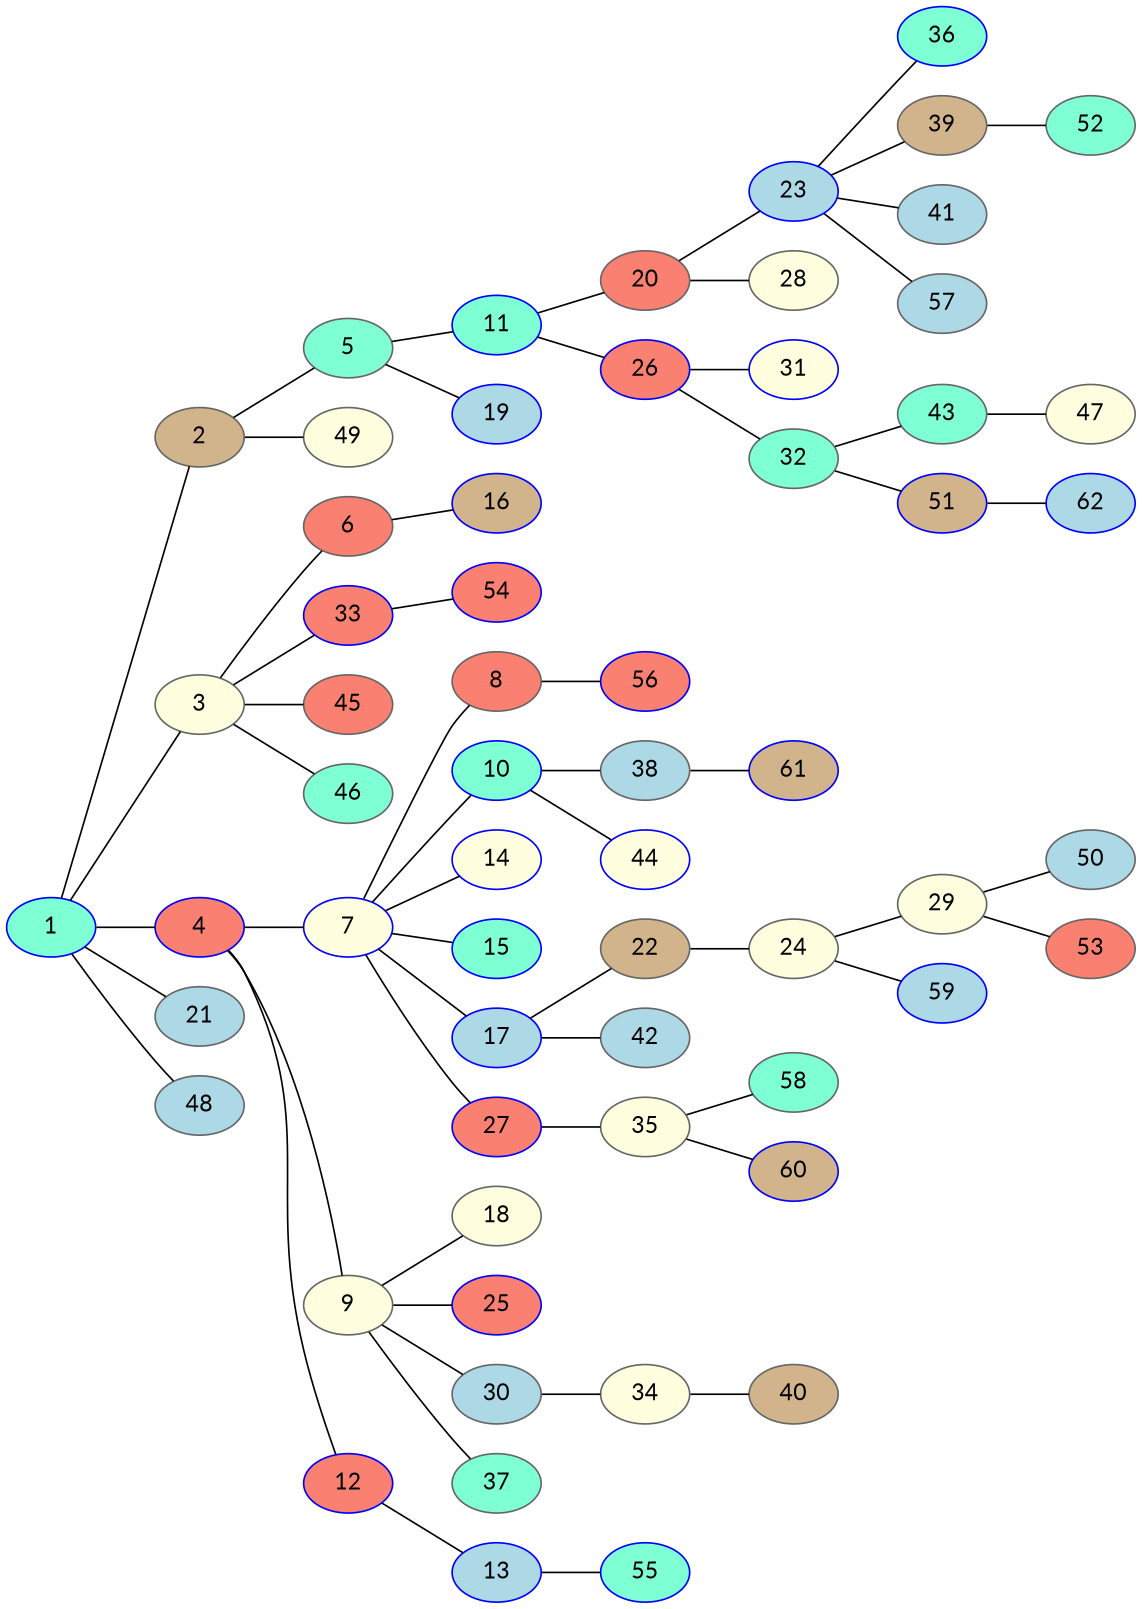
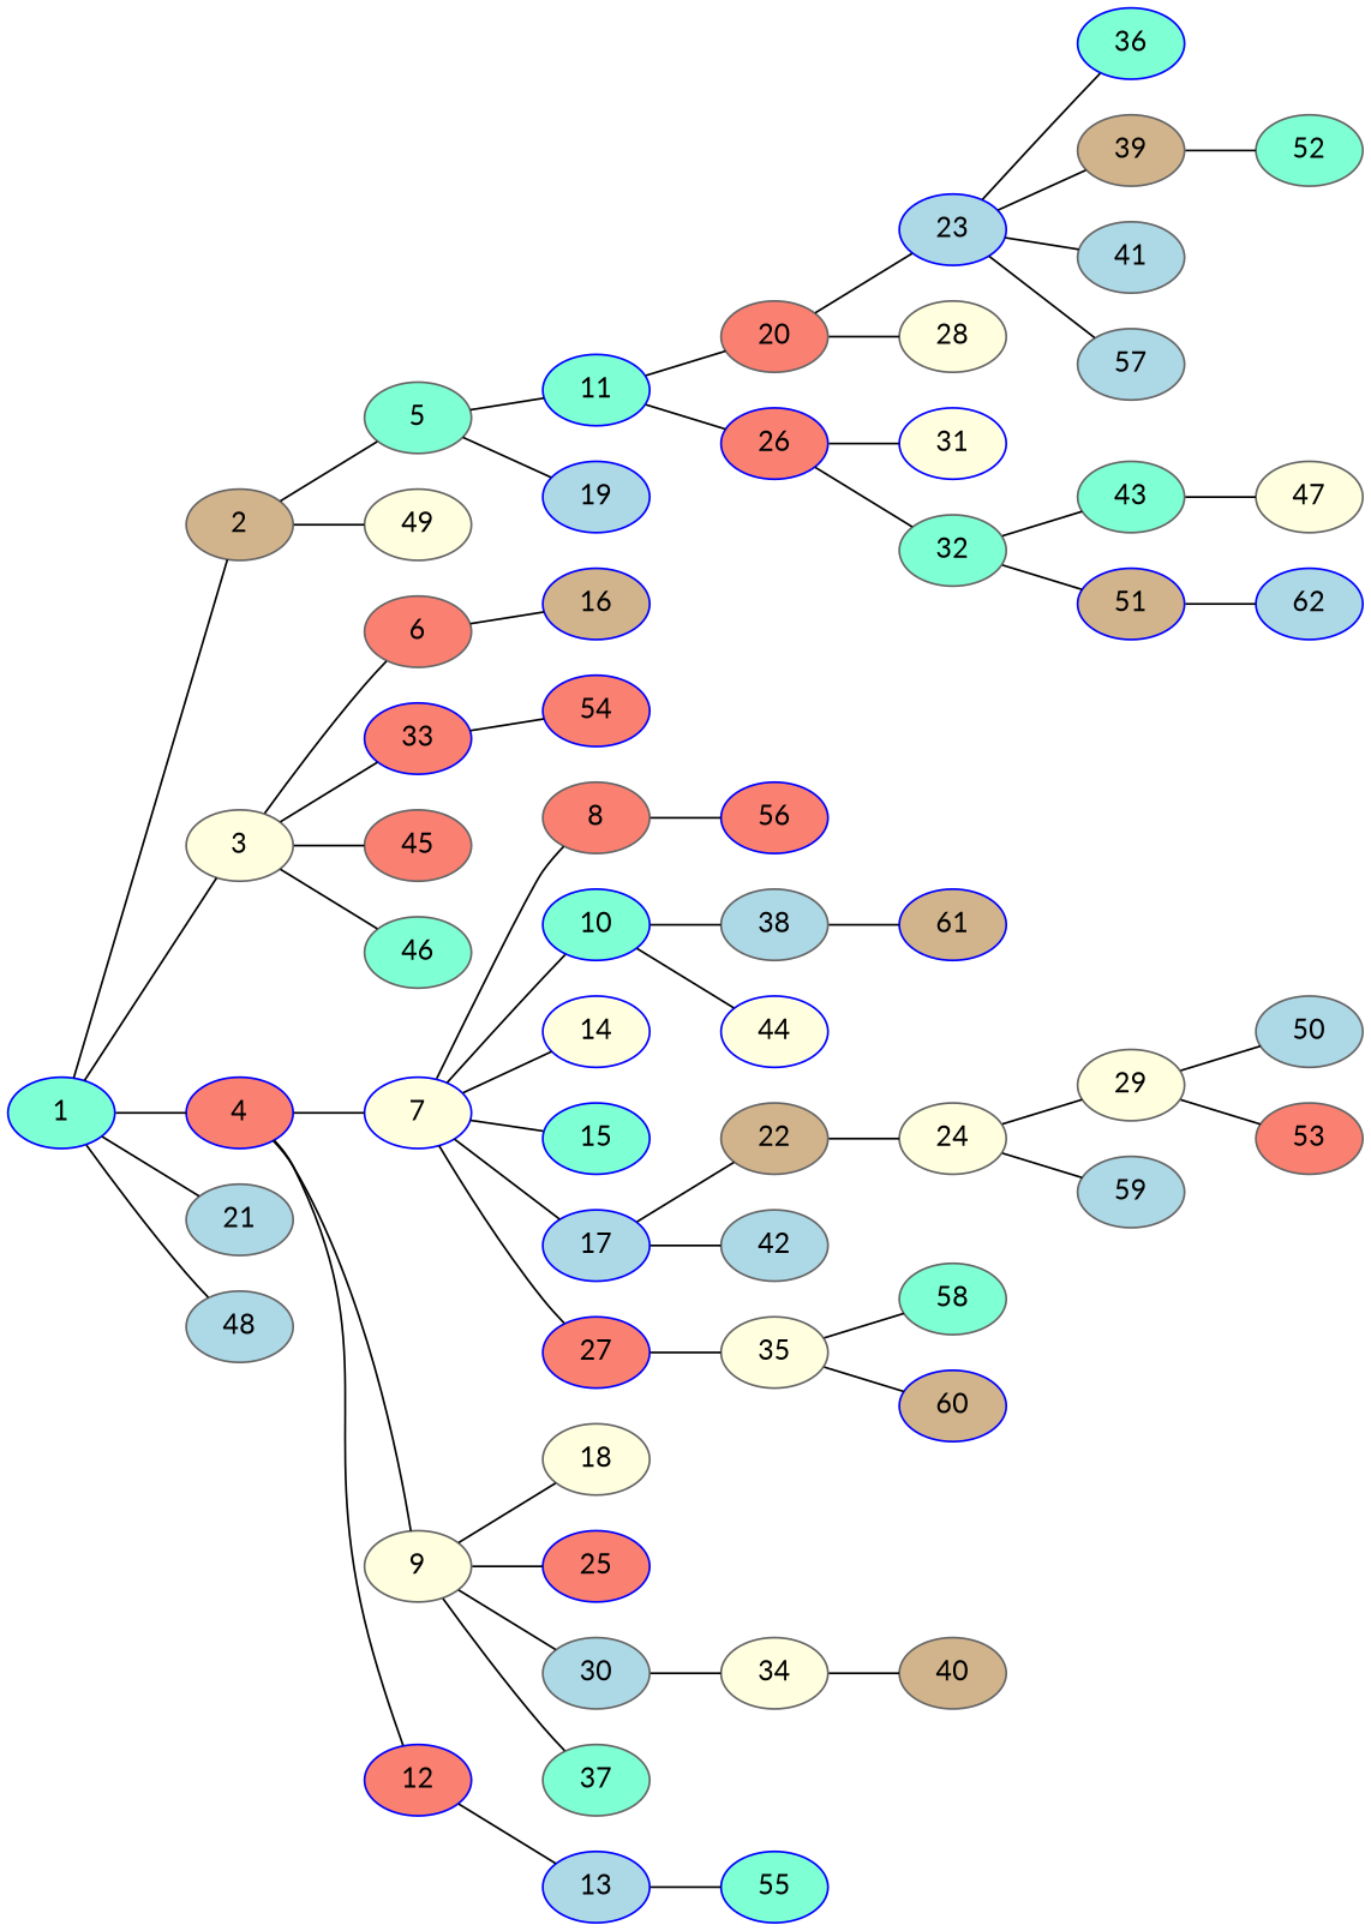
  graph {
    fontname=Lato
    rankdir=LR
    node [color=gray40 fillcolor=lightyellow fontname=Lato style=filled]
    edge [fontname=Lato]
    1 [color=blue fillcolor=aquamarine]
    2 [fillcolor=tan]
    3
    4 [color=blue fillcolor=salmon]
    21 [fillcolor=lightblue]
    48 [fillcolor=lightblue]
    5 [fillcolor=aquamarine]
    49
    6 [fillcolor=salmon]
    33 [color=blue fillcolor=salmon]
    45 [fillcolor=salmon]
    46 [fillcolor=aquamarine]
    7 [color=blue]
    9
    12 [color=blue fillcolor=salmon]
    11 [color=blue fillcolor=aquamarine]
    19 [color=blue fillcolor=lightblue]
    16 [color=blue fillcolor=tan]
    54 [color=blue fillcolor=salmon]
    8 [fillcolor=salmon]
    10 [color=blue fillcolor=aquamarine]
    14 [color=blue]
    15 [color=blue fillcolor=aquamarine]
    17 [color=blue fillcolor=lightblue]
    27 [color=blue fillcolor=salmon]
    18
    25 [color=blue fillcolor=salmon]
    30 [fillcolor=lightblue]
    37 [fillcolor=aquamarine]
    13 [color=blue fillcolor=lightblue]
    20 [fillcolor=salmon]
    26 [color=blue fillcolor=salmon]
    56 [color=blue fillcolor=salmon]
    38 [fillcolor=lightblue]
    44 [color=blue]
    22 [fillcolor=tan]
    42 [fillcolor=lightblue]
    35
    34
    61 [color=blue fillcolor=tan]
    23 [color=blue fillcolor=lightblue]
    28
    31 [color=blue]
    32 [fillcolor=aquamarine]
    55 [color=blue fillcolor=aquamarine]
    24
    36 [color=blue fillcolor=aquamarine]
    39 [fillcolor=tan]
    41 [fillcolor=lightblue]
    57 [fillcolor=lightblue]
    29
-   59 [color=blue fillcolor=lightblue]
+   59 [fillcolor=lightblue]
    52 [fillcolor=aquamarine]
    50 [fillcolor=lightblue]
    53 [fillcolor=salmon]
    43 [fillcolor=aquamarine]
    51 [color=blue fillcolor=tan]
    58 [fillcolor=aquamarine]
    60 [color=blue fillcolor=tan]
    40 [fillcolor=tan]
    47
    62 [color=blue fillcolor=lightblue]
    1 -- 2
    1 -- 3
    1 -- 4
    1 -- 21
    1 -- 48
    2 -- 5
    2 -- 49
    3 -- 6
    3 -- 33
    3 -- 45
    3 -- 46
    4 -- 7
    4 -- 9
    4 -- 12
    5 -- 11
    5 -- 19
    6 -- 16
    33 -- 54
    7 -- 8
    7 -- 10
    7 -- 14
    7 -- 15
    7 -- 17
    7 -- 27
    9 -- 18
    9 -- 25
    9 -- 30
    9 -- 37
    12 -- 13
    11 -- 20
    11 -- 26
    8 -- 56
    10 -- 38
    10 -- 44
    17 -- 22
    17 -- 42
    27 -- 35
    30 -- 34
    13 -- 55
    20 -- 23
    20 -- 28
    26 -- 31
    26 -- 32
    38 -- 61
    22 -- 24
    35 -- 58
    35 -- 60
    34 -- 40
    23 -- 36
    23 -- 39
    23 -- 41
    23 -- 57
    32 -- 43
    32 -- 51
    24 -- 29
    24 -- 59
    39 -- 52
    29 -- 50
    29 -- 53
    43 -- 47
    51 -- 62
  }
